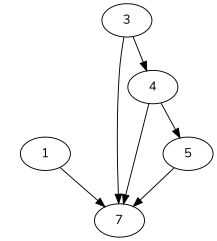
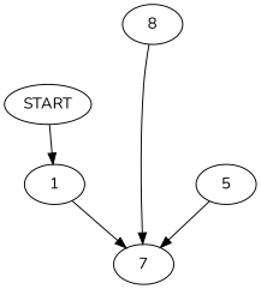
  digraph {
    fontname=Nunito
    node [fontname=Nunito]
    edge [fontname=Nunito]
+   n1 [label=START]
    1
    n3 [label=7]
-   3
-   4
+   3 [label=8]
    5
+   n1 -> 1
    1 -> n3
    3 -> n3
-   3 -> 4
-   4 -> n3
-   4 -> 5
    5 -> n3
  }
